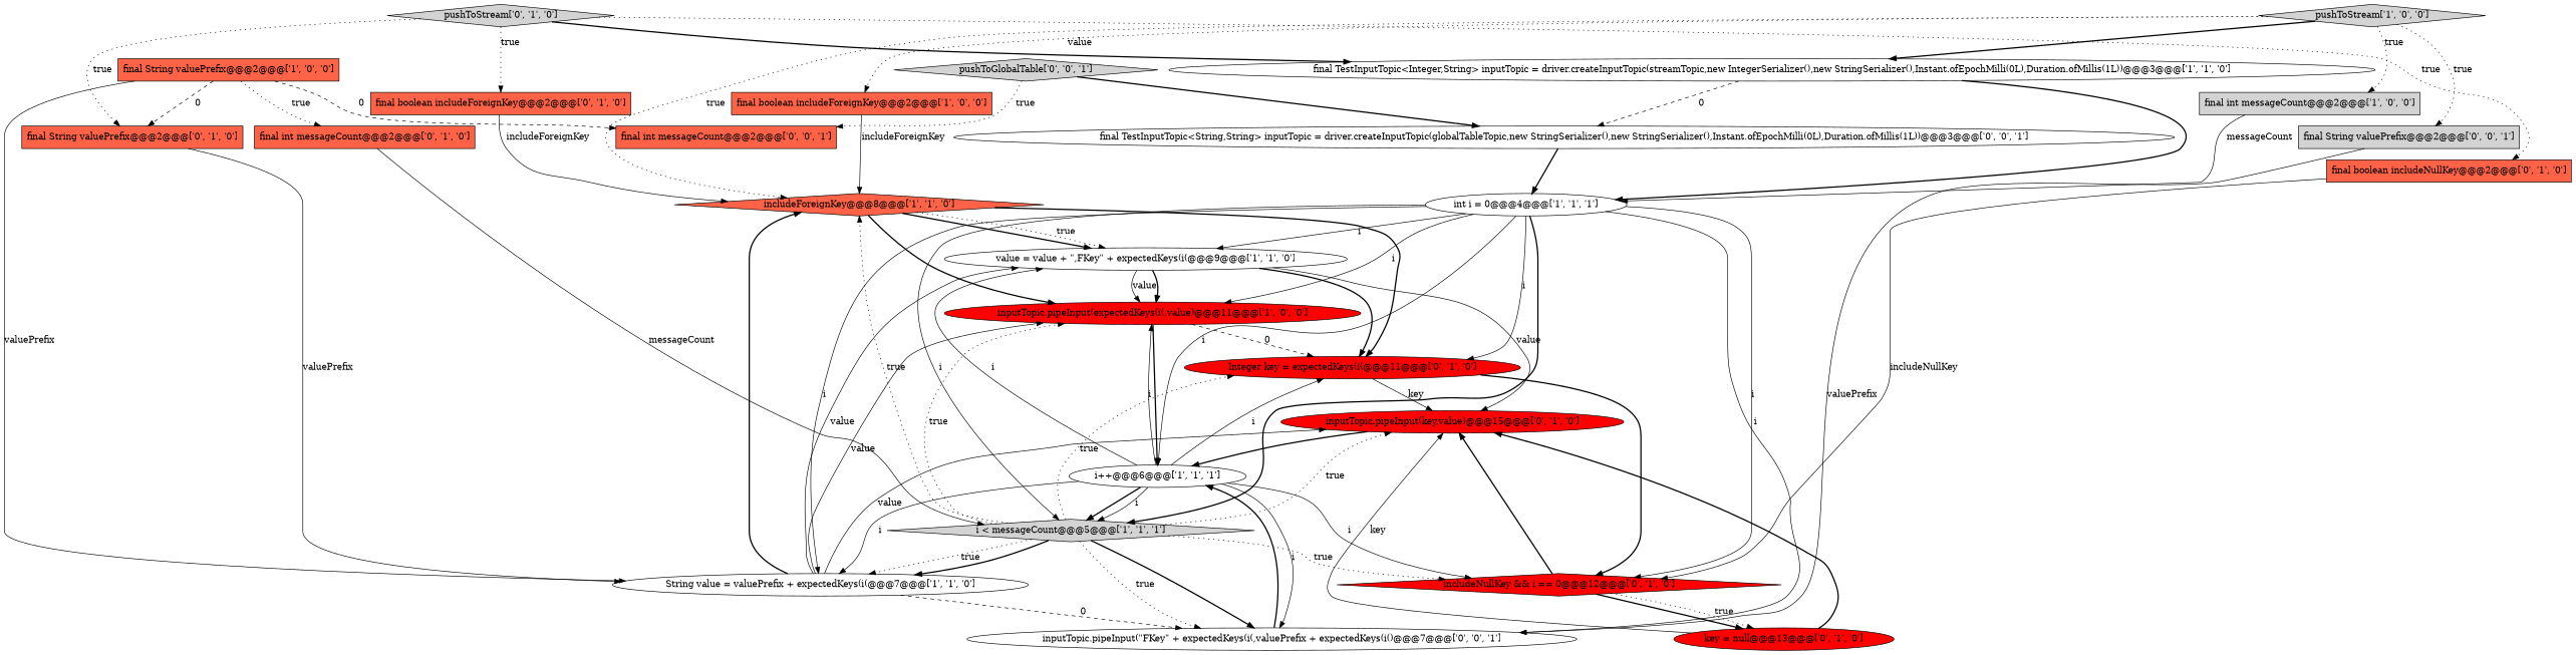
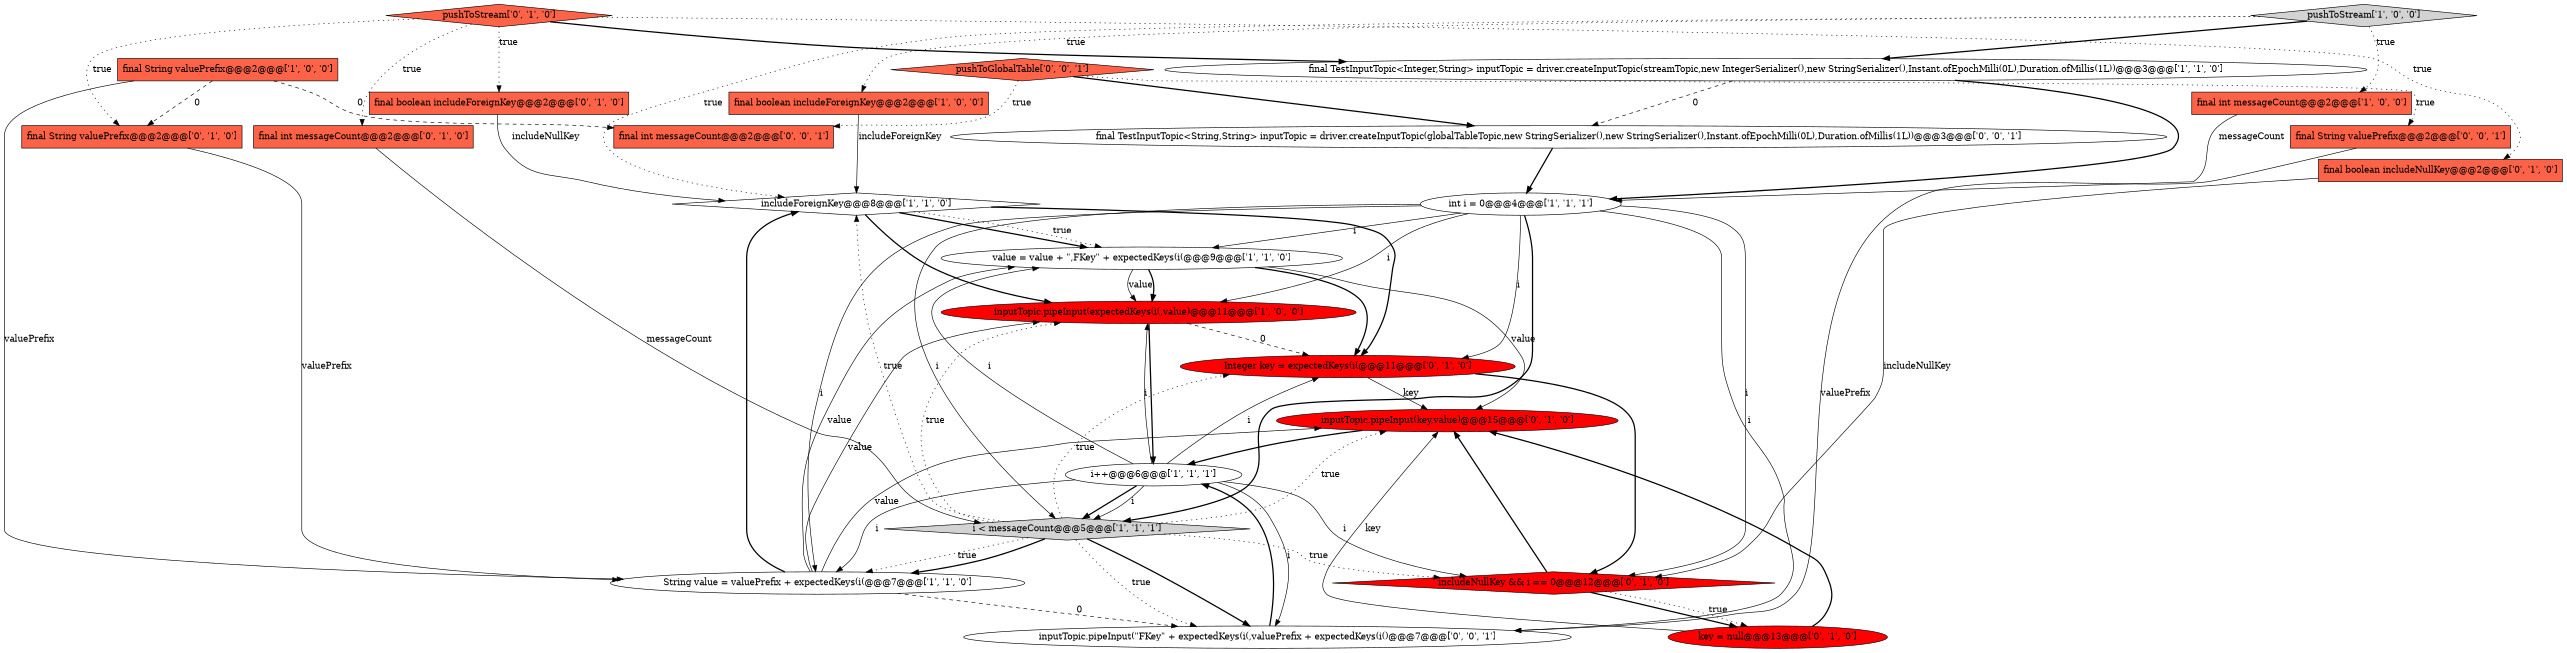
  digraph {
    node [fillcolor=tomato shape=ellipse style=filled]
    edge [style=solid]
    n1 [label="final boolean includeForeignKey@@@2@@@['0', '1', '0']" shape=box]
-   n2 [label="includeForeignKey@@@8@@@['1', '1', '0']" shape=diamond]
+   n2 [fillcolor=white label="includeForeignKey@@@8@@@['1', '1', '0']" shape=diamond]
    n3 [fillcolor=white label="value = value + \",FKey\" + expectedKeys(i(@@@9@@@['1', '1', '0']"]
    n4 [fillcolor=red label="inputTopic.pipeInput(expectedKeys(i(,value)@@@11@@@['1', '0', '0']"]
    n5 [fillcolor=red label="Integer key = expectedKeys(i(@@@11@@@['0', '1', '0']"]
-   n6 [fillcolor=lightgray label="final int messageCount@@@2@@@['1', '0', '0']" shape=box]
+   n6 [label="final int messageCount@@@2@@@['1', '0', '0']" shape=box]
    n7 [fillcolor=white label="int i = 0@@@4@@@['1', '1', '1']"]
    n8 [fillcolor=lightgray label="i < messageCount@@@5@@@['1', '1', '1']" shape=diamond]
    n9 [fillcolor=white label="String value = valuePrefix + expectedKeys(i(@@@7@@@['1', '1', '0']"]
    n10 [fillcolor=white label="inputTopic.pipeInput(\"FKey\" + expectedKeys(i(,valuePrefix + expectedKeys(i()@@@7@@@['0', '0', '1']"]
    n11 [fillcolor=red label="inputTopic.pipeInput(key,value)@@@15@@@['0', '1', '0']"]
    n12 [fillcolor=red label="includeNullKey && i == 0@@@12@@@['0', '1', '0']" shape=diamond]
    n13 [fillcolor=white label="i++@@@6@@@['1', '1', '1']"]
    n14 [fillcolor=red label="key = null@@@13@@@['0', '1', '0']"]
    n15 [label="final int messageCount@@@2@@@['0', '1', '0']" shape=box]
-   n16 [fillcolor=lightgray label="pushToGlobalTable['0', '0', '1']" shape=diamond]
+   n16 [label="pushToGlobalTable['0', '0', '1']" shape=diamond]
    n17 [fillcolor=white label="final TestInputTopic<String,String> inputTopic = driver.createInputTopic(globalTableTopic,new StringSerializer(),new StringSerializer(),Instant.ofEpochMilli(0L),Duration.ofMillis(1L))@@@3@@@['0', '0', '1']"]
    n18 [label="final int messageCount@@@2@@@['0', '0', '1']" shape=box]
-   n19 [fillcolor=lightgray label="final String valuePrefix@@@2@@@['0', '0', '1']" shape=box]
-   n20 [fillcolor=lightgray label="pushToStream['0', '1', '0']" shape=diamond]
+   n19 [label="final String valuePrefix@@@2@@@['0', '0', '1']" shape=box]
+   n20 [label="pushToStream['0', '1', '0']" shape=diamond]
    n21 [fillcolor=white label="final TestInputTopic<Integer,String> inputTopic = driver.createInputTopic(streamTopic,new IntegerSerializer(),new StringSerializer(),Instant.ofEpochMilli(0L),Duration.ofMillis(1L))@@@3@@@['1', '1', '0']"]
    n22 [label="final String valuePrefix@@@2@@@['0', '1', '0']" shape=box]
    n23 [label="final boolean includeNullKey@@@2@@@['0', '1', '0']" shape=box]
    n24 [label="final boolean includeForeignKey@@@2@@@['1', '0', '0']" shape=box]
    n25 [fillcolor=lightgray label="pushToStream['1', '0', '0']" shape=diamond]
    n26 [label="final String valuePrefix@@@2@@@['1', '0', '0']" shape=box]
-   n1 -> n2 [label=includeForeignKey]
+   n1 -> n2 [label=includeNullKey]
    n2 -> n3 [style=bold]
    n2 -> n3 [label=true style=dotted]
    n2 -> n4 [style=bold]
    n2 -> n5 [style=bold]
    n3 -> n4 [label=value]
    n3 -> n4 [style=bold]
    n3 -> n5 [style=bold]
    n3 -> n11 [label=value]
    n4 -> n5 [label=0 style=dashed]
    n4 -> n13 [style=bold]
    n5 -> n11 [label=key]
    n5 -> n12 [style=bold]
    n6 -> n7 [label=messageCount]
    n7 -> n3 [label=i]
    n7 -> n4 [label=i]
    n7 -> n5 [label=i]
    n7 -> n8 [label=i]
    n7 -> n8 [style=bold]
    n7 -> n9 [label=i]
    n7 -> n10 [label=i]
    n7 -> n12 [label=i]
-   n7 -> n13 [label=i]
    n8 -> n2 [label=true style=dotted]
    n8 -> n4 [label=true style=dotted]
    n8 -> n5 [label=true style=dotted]
    n8 -> n9 [label=true style=dotted]
    n8 -> n9 [style=bold]
    n8 -> n10 [label=true style=dotted]
    n8 -> n10 [style=bold]
    n8 -> n11 [label=true style=dotted]
    n8 -> n12 [label=true style=dotted]
    n9 -> n2 [style=bold]
    n9 -> n3 [label=value]
    n9 -> n4 [label=value]
    n9 -> n10 [label=0 style=dashed]
    n9 -> n11 [label=value]
    n10 -> n13 [style=bold]
    n11 -> n13 [style=bold]
    n12 -> n11 [style=bold]
    n12 -> n14 [style=bold]
    n12 -> n14 [label=true style=dotted]
    n13 -> n3 [label=i]
    n13 -> n4 [label=i]
    n13 -> n5 [label=i]
    n13 -> n8 [style=bold]
    n13 -> n8 [label=i]
    n13 -> n9 [label=i]
    n13 -> n10 [label=i]
    n13 -> n12 [label=i]
    n14 -> n11 [style=bold]
    n14 -> n11 [label=key]
    n15 -> n8 [label=messageCount]
    n16 -> n17 [style=bold]
    n16 -> n18 [label=true style=dotted]
-   n25 -> n19 [label=true style=dotted]
+   n16 -> n19 [label=true style=dotted]
    n17 -> n7 [style=bold]
    n19 -> n10 [label=valuePrefix]
    n20 -> n1 [label=true style=dotted]
-   n26 -> n15 [label=true style=dotted]
+   n20 -> n15 [label=true style=dotted]
    n20 -> n21 [style=bold]
    n20 -> n22 [label=true style=dotted]
    n20 -> n23 [label=true style=dotted]
    n21 -> n7 [style=bold]
    n21 -> n17 [label=0 style=dashed]
    n22 -> n9 [label=valuePrefix]
    n23 -> n12 [label=includeNullKey]
    n24 -> n2 [label=includeForeignKey]
    n25 -> n2 [label=true style=dotted]
    n25 -> n6 [label=true style=dotted]
    n25 -> n21 [style=bold]
-   n25 -> n24 [label=value style=dotted]
+   n25 -> n24 [label=true style=dotted]
    n26 -> n9 [label=valuePrefix]
    n26 -> n18 [label=0 style=dashed]
    n26 -> n22 [label=0 style=dashed]
  }
